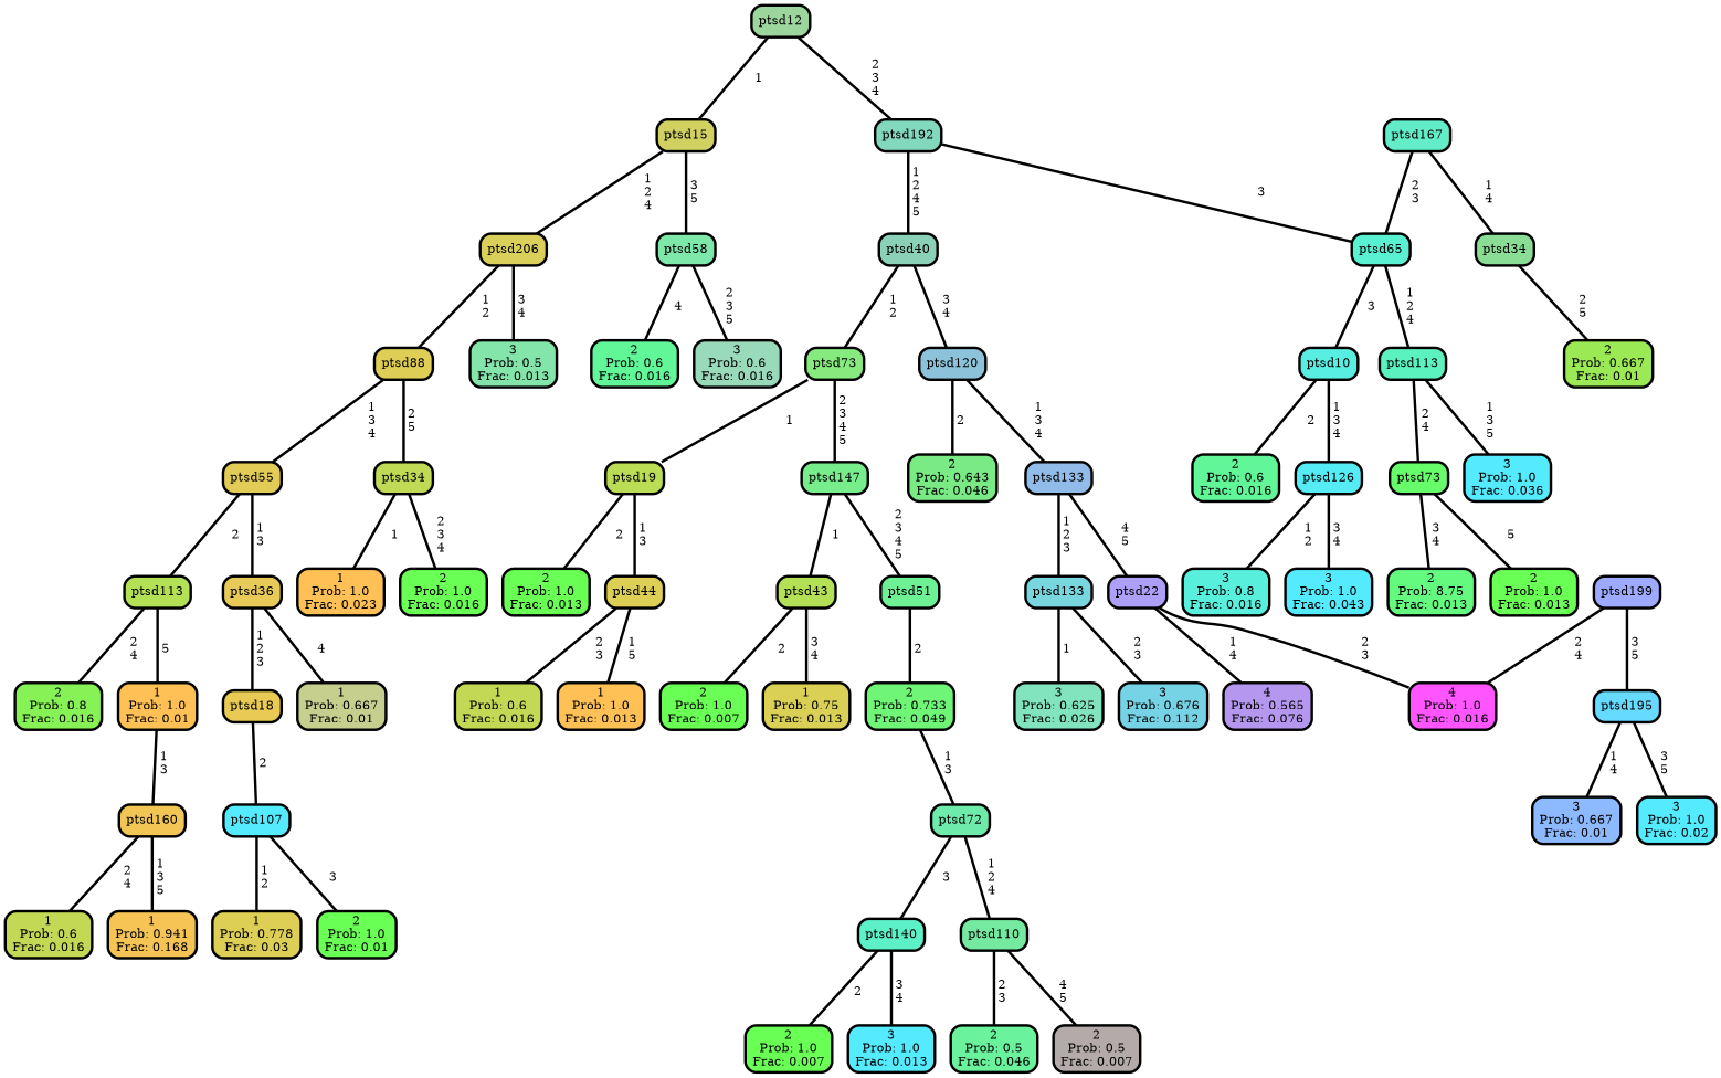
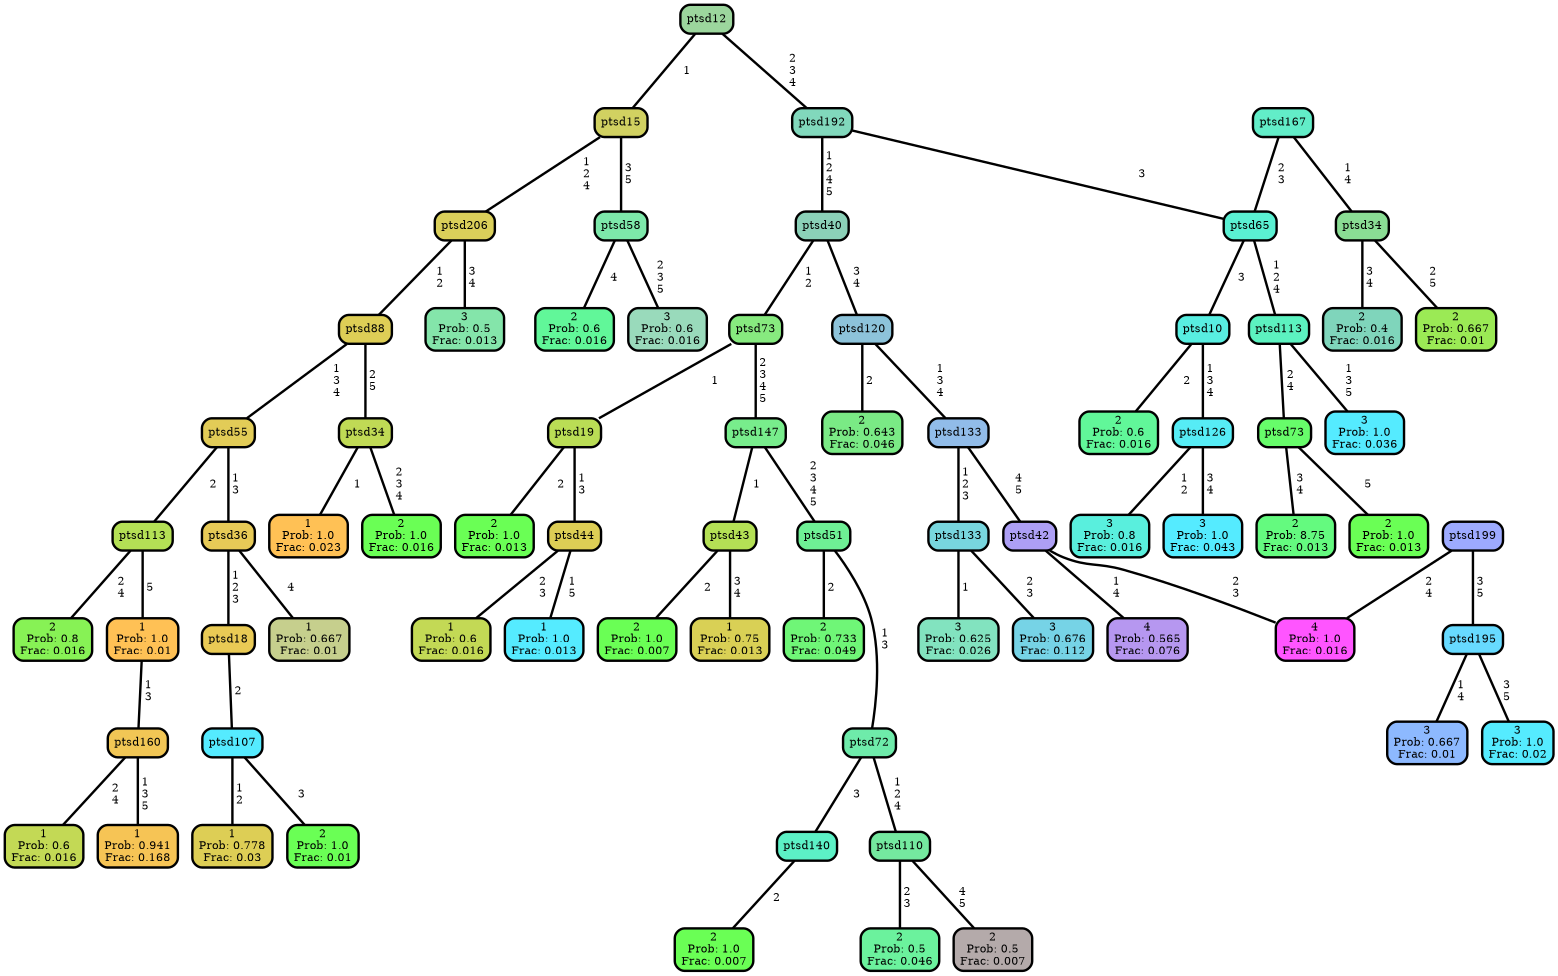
  graph {
    fontname="DejaVu Serif"
    ranksep="0 equally"
    splines=straight
    node [color=black fillcolor="#6aff55" fontcolor=black fontname="DejaVu Serif" penwidth=3 shape=box style="filled, rounded"]
    edge [color=black fontname="DejaVu Serif" penwidth=3]
    n1 [fillcolor="#87f255" label="2\nProb: 0.8\nFrac: 0.016"]
    n2 [fillcolor="#b4e055" label=ptsd113]
    n3 [fillcolor="#ffc155" label="1\nProb: 1.0\nFrac: 0.01"]
    n4 [fillcolor="#f1c655" label=ptsd160]
    n5 [fillcolor="#e2cc57" label=ptsd55]
    n6 [fillcolor="#e7ca57" label=ptsd36]
    n7 [fillcolor="#e9ca55" label=ptsd18]
    n8 [fillcolor="#c6cf8d" label="1\nProb: 0.667\nFrac: 0.01"]
    n9 [fillcolor="#ddce55" label="1\nProb: 0.778\nFrac: 0.03"]
    n10 [fillcolor="#55ebff" label=ptsd107]
    n11 [label="2\nProb: 1.0\nFrac: 0.01"]
    n12 [fillcolor="#c3d955" label="1\nProb: 0.6\nFrac: 0.016"]
    n13 [fillcolor="#f6c455" label="1\nProb: 0.941\nFrac: 0.168"]
    n14 [fillcolor="#dece56" label=ptsd88]
    n15 [fillcolor="#c0da55" label=ptsd34]
    n16 [fillcolor="#ffc155" label="1\nProb: 1.0\nFrac: 0.023"]
    n17 [label="2\nProb: 1.0\nFrac: 0.016"]
    n18 [fillcolor="#dacf5a" label=ptsd206]
    n19 [fillcolor="#84e5aa" label="3\nProb: 0.5\nFrac: 0.013"]
    n20 [fillcolor="#d1d161" label=ptsd15]
    n21 [fillcolor="#7de8aa" label=ptsd58]
    n22 [fillcolor="#61f799" label="2\nProb: 0.6\nFrac: 0.016"]
    n23 [fillcolor="#99dabb" label="3\nProb: 0.6\nFrac: 0.016"]
    n24 [fillcolor="#9cd69d" label=ptsd12]
    n25 [fillcolor="#81d8bc" label=ptsd192]
    n26 [fillcolor="#5af0d2" label=ptsd65]
    n27 [fillcolor="#8bd1b8" label=ptsd40]
    n28 [fillcolor="#61f799" label="2\nProb: 0.6\nFrac: 0.016"]
    n29 [fillcolor="#58eee1" label=ptsd10]
    n30 [fillcolor="#56ecf5" label=ptsd126]
    n31 [fillcolor="#59efdd" label="3\nProb: 0.8\nFrac: 0.016"]
    n32 [fillcolor="#55ebff" label="3\nProb: 1.0\nFrac: 0.043"]
    n33 [fillcolor="#5cf2c0" label=ptsd113]
    n34 [fillcolor="#67fc6a" label=ptsd73]
    n35 [fillcolor="#55ebff" label="3\nProb: 1.0\nFrac: 0.036"]
    n36 [fillcolor="#64fa7f" label="2\nProb: 8.75\nFrac: 0.013"]
    n37 [label="2\nProb: 1.0\nFrac: 0.013"]
    n38 [fillcolor="#62edc8" label=ptsd167]
    n39 [fillcolor="#8add94" label=ptsd34]
+   n40 [fillcolor="#7fd5bb" label="2\nProb: 0.4\nFrac: 0.016"]
    n41 [fillcolor="#9bea55" label="2\nProb: 0.667\nFrac: 0.01"]
    n42 [fillcolor="#87ea7f" label=ptsd73]
    n43 [fillcolor="#8dc3da" label=ptsd120]
    n44 [label="2\nProb: 1.0\nFrac: 0.013"]
    n45 [fillcolor="#badd55" label=ptsd19]
    n46 [fillcolor="#ddce55" label=ptsd44]
    n47 [fillcolor="#c3d955" label="1\nProb: 0.6\nFrac: 0.016"]
-   n48 [fillcolor="#ffc155" label="1\nProb: 1.0\nFrac: 0.013"]
+   n48 [fillcolor="#55ebff" label="1\nProb: 1.0\nFrac: 0.013"]
    n49 [fillcolor="#78ed8c" label=ptsd147]
    n50 [fillcolor="#b4e055" label=ptsd43]
    n51 [fillcolor="#6ef095" label=ptsd51]
    n52 [label="2\nProb: 1.0\nFrac: 0.007"]
    n53 [fillcolor="#d9d055" label="1\nProb: 0.75\nFrac: 0.013"]
    n54 [fillcolor="#6ff677" label="2\nProb: 0.733\nFrac: 0.049"]
    n55 [fillcolor="#6eebaa" label=ptsd72]
    n56 [fillcolor="#5cf1c6" label=ptsd140]
    n57 [fillcolor="#74e99f" label=ptsd110]
    n58 [label="2\nProb: 1.0\nFrac: 0.007"]
-   n59 [fillcolor="#55ebff" label="3\nProb: 1.0\nFrac: 0.013"]
    n60 [fillcolor="#6bf29d" label="2\nProb: 0.5\nFrac: 0.046"]
    n61 [fillcolor="#b4aaaa" label="2\nProb: 0.5\nFrac: 0.007"]
    n62 [fillcolor="#7aea85" label="2\nProb: 0.643\nFrac: 0.046"]
    n63 [fillcolor="#91bce9" label=ptsd133]
    n64 [fillcolor="#78d6de" label=ptsd133]
-   n65 [fillcolor="#ad9ff5" label=ptsd22]
+   n65 [fillcolor="#ad9ff5" label=ptsd42]
    n66 [fillcolor="#82e3bf" label="3\nProb: 0.625\nFrac: 0.026"]
    n67 [fillcolor="#76d3e6" label="3\nProb: 0.676\nFrac: 0.112"]
    n68 [fillcolor="#ff55ff" label="4\nProb: 1.0\nFrac: 0.016"]
    n69 [fillcolor="#b697f0" label="4\nProb: 0.565\nFrac: 0.076"]
    n70 [fillcolor="#9daaff" label=ptsd199]
    n71 [fillcolor="#67daff" label=ptsd195]
    n72 [fillcolor="#8db9ff" label="3\nProb: 0.667\nFrac: 0.01"]
    n73 [fillcolor="#55ebff" label="3\nProb: 1.0\nFrac: 0.02"]
    subgraph sub_1 {
      rank=same
    }
    n2 -- n1 [label=" 2\n 4"]
    n2 -- n3 [label=" 5"]
    n3 -- n4 [label=" 1\n 3"]
    n4 -- n12 [label=" 2\n 4"]
    n4 -- n13 [label=" 1\n 3\n 5"]
    n5 -- n2 [label=" 2"]
    n5 -- n6 [label=" 1\n 3"]
    n6 -- n7 [label=" 1\n 2\n 3"]
    n6 -- n8 [label=" 4"]
    n7 -- n10 [label=" 2"]
    n10 -- n9 [label=" 1\n 2"]
    n10 -- n11 [label=" 3"]
    n14 -- n5 [label=" 1\n 3\n 4"]
    n14 -- n15 [label=" 2\n 5"]
    n15 -- n16 [label=" 1"]
    n15 -- n17 [label=" 2\n 3\n 4"]
    n18 -- n14 [label=" 1\n 2"]
    n18 -- n19 [label=" 3\n 4"]
    n20 -- n18 [label=" 1\n 2\n 4"]
    n20 -- n21 [label=" 3\n 5"]
    n21 -- n22 [label=" 4"]
    n21 -- n23 [label=" 2\n 3\n 5"]
    n24 -- n20 [label=" 1"]
    n24 -- n25 [label=" 2\n 3\n 4"]
    n25 -- n26 [label=" 3"]
    n25 -- n27 [label=" 1\n 2\n 4\n 5"]
    n26 -- n29 [label=" 3"]
    n26 -- n33 [label=" 1\n 2\n 4"]
    n27 -- n42 [label=" 1\n 2"]
    n27 -- n43 [label=" 3\n 4"]
    n29 -- n28 [label=" 2"]
    n29 -- n30 [label=" 1\n 3\n 4"]
    n30 -- n31 [label=" 1\n 2"]
    n30 -- n32 [label=" 3\n 4"]
    n33 -- n34 [label=" 2\n 4"]
    n33 -- n35 [label=" 1\n 3\n 5"]
    n34 -- n36 [label=" 3\n 4"]
    n34 -- n37 [label=" 5"]
    n38 -- n26 [label=" 2\n 3"]
    n38 -- n39 [label=" 1\n 4"]
+   n39 -- n40 [label=" 3\n 4"]
    n39 -- n41 [label=" 2\n 5"]
    n42 -- n45 [label=" 1"]
    n42 -- n49 [label=" 2\n 3\n 4\n 5"]
    n43 -- n62 [label=" 2"]
    n43 -- n63 [label=" 1\n 3\n 4"]
    n45 -- n44 [label=" 2"]
    n45 -- n46 [label=" 1\n 3"]
    n46 -- n47 [label=" 2\n 3"]
    n46 -- n48 [label=" 1\n 5"]
    n49 -- n50 [label=" 1"]
    n49 -- n51 [label=" 2\n 3\n 4\n 5"]
    n50 -- n52 [label=" 2"]
    n50 -- n53 [label=" 3\n 4"]
    n51 -- n54 [label=" 2"]
-   n54 -- n55 [label=" 1\n 3"]
+   n51 -- n55 [label=" 1\n 3"]
    n55 -- n56 [label=" 3"]
    n55 -- n57 [label=" 1\n 2\n 4"]
    n56 -- n58 [label=" 2"]
-   n56 -- n59 [label=" 3\n 4"]
    n57 -- n60 [label=" 2\n 3"]
    n57 -- n61 [label=" 4\n 5"]
    n63 -- n64 [label=" 1\n 2\n 3"]
    n63 -- n65 [label=" 4\n 5"]
    n64 -- n66 [label=" 1"]
    n64 -- n67 [label=" 2\n 3"]
    n65 -- n68 [label=" 2\n 3"]
    n65 -- n69 [label=" 1\n 4"]
    n70 -- n68 [label=" 2\n 4"]
    n70 -- n71 [label=" 3\n 5"]
    n71 -- n72 [label=" 1\n 4"]
    n71 -- n73 [label=" 3\n 5"]
  }
